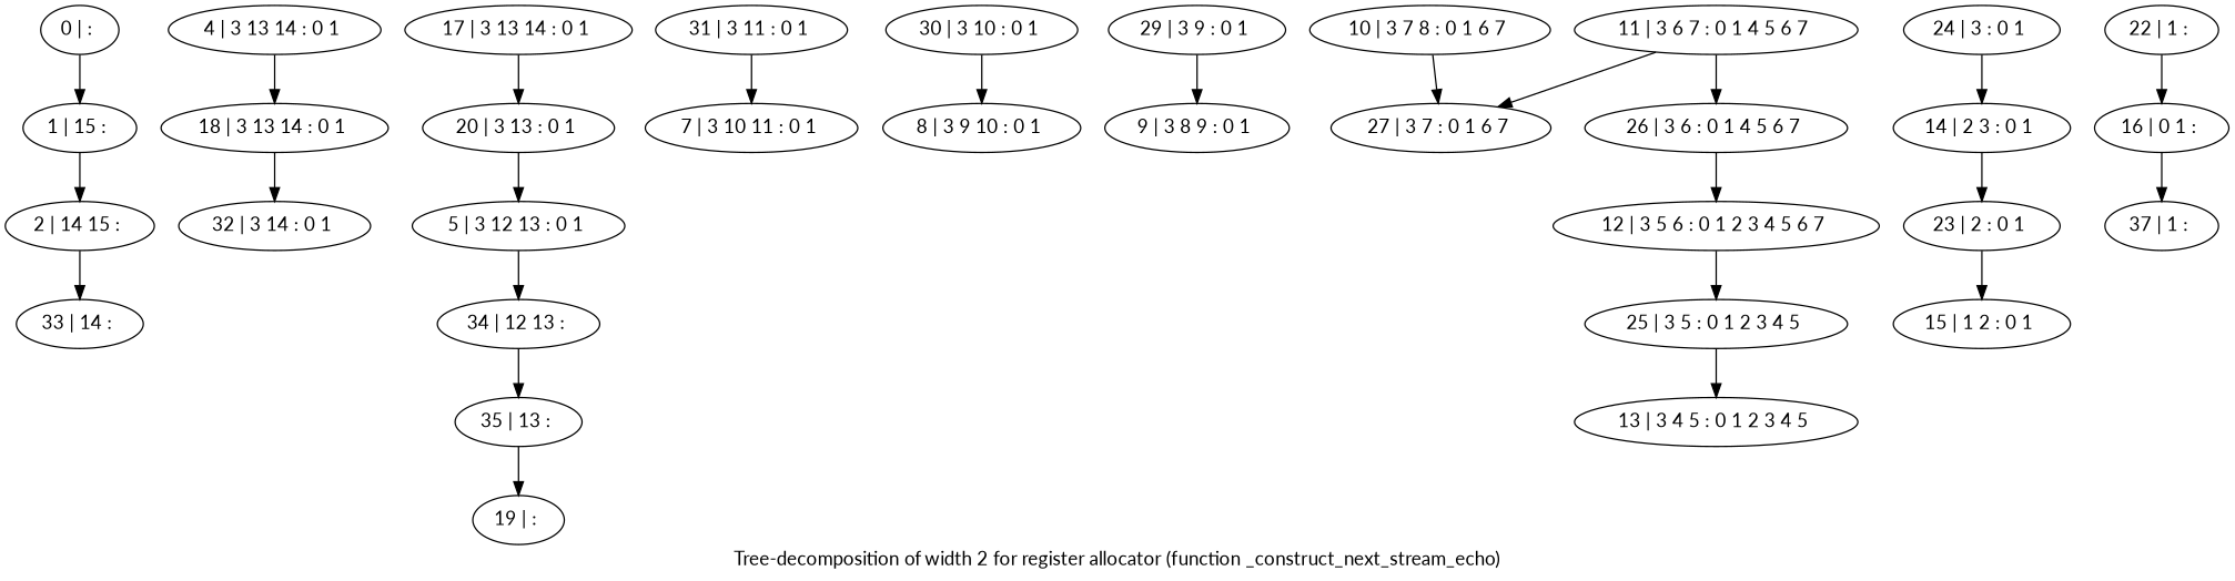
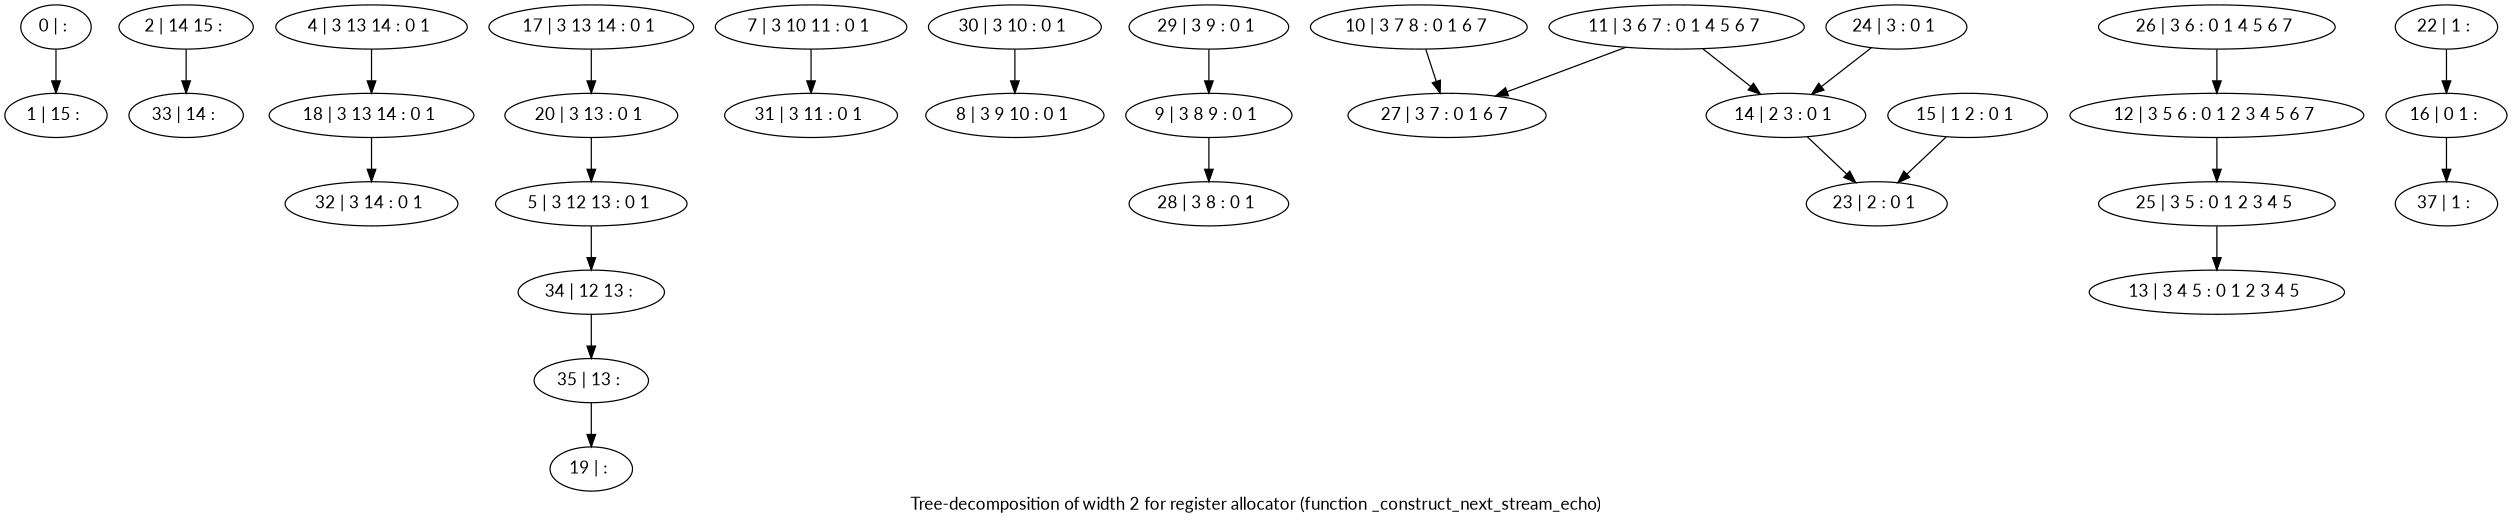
  digraph {
    fontname=Lato
    label="Tree-decomposition of width 2 for register allocator (function _construct_next_stream_echo)"
    node [fontname=Lato]
    edge [fontname=Lato]
    n1 [label="0 | : "]
    n2 [label="1 | 15 : "]
    n3 [label="2 | 14 15 : "]
    n4 [label="33 | 14 : "]
    n5 [label="4 | 3 13 14 : 0 1 "]
    n6 [label="18 | 3 13 14 : 0 1 "]
    n7 [label="17 | 3 13 14 : 0 1 "]
    n8 [label="20 | 3 13 : 0 1 "]
    n9 [label="32 | 3 14 : 0 1 "]
    n10 [label="5 | 3 12 13 : 0 1 "]
    n11 [label="34 | 12 13 : "]
    n12 [label="35 | 13 : "]
    n13 [label="31 | 3 11 : 0 1 "]
    n14 [label="7 | 3 10 11 : 0 1 "]
    n15 [label="30 | 3 10 : 0 1 "]
    n16 [label="8 | 3 9 10 : 0 1 "]
    n17 [label="29 | 3 9 : 0 1 "]
    n18 [label="9 | 3 8 9 : 0 1 "]
+   n19 [label="28 | 3 8 : 0 1 "]
    n20 [label="10 | 3 7 8 : 0 1 6 7 "]
    n21 [label="27 | 3 7 : 0 1 6 7 "]
    n22 [label="11 | 3 6 7 : 0 1 4 5 6 7 "]
    n23 [label="26 | 3 6 : 0 1 4 5 6 7 "]
    n24 [label="12 | 3 5 6 : 0 1 2 3 4 5 6 7 "]
    n25 [label="25 | 3 5 : 0 1 2 3 4 5 "]
    n26 [label="13 | 3 4 5 : 0 1 2 3 4 5 "]
    n27 [label="14 | 2 3 : 0 1 "]
    n28 [label="23 | 2 : 0 1 "]
    n29 [label="15 | 1 2 : 0 1 "]
    n30 [label="22 | 1 : "]
    n31 [label="16 | 0 1 : "]
    n32 [label="37 | 1 : "]
    n33 [label="19 | : "]
    n34 [label="24 | 3 : 0 1 "]
    n1 -> n2
-   n2 -> n3
    n3 -> n4
    n5 -> n6
    n6 -> n9
    n7 -> n8
    n8 -> n10
    n10 -> n11
    n11 -> n12
    n12 -> n33
-   n13 -> n14
+   n14 -> n13
    n15 -> n16
    n17 -> n18
+   n18 -> n19
    n20 -> n21
    n22 -> n21
-   n22 -> n23
+   n22 -> n27
    n23 -> n24
    n24 -> n25
    n25 -> n26
    n27 -> n28
-   n28 -> n29
+   n29 -> n28
    n30 -> n31
    n31 -> n32
    n34 -> n27
  }
